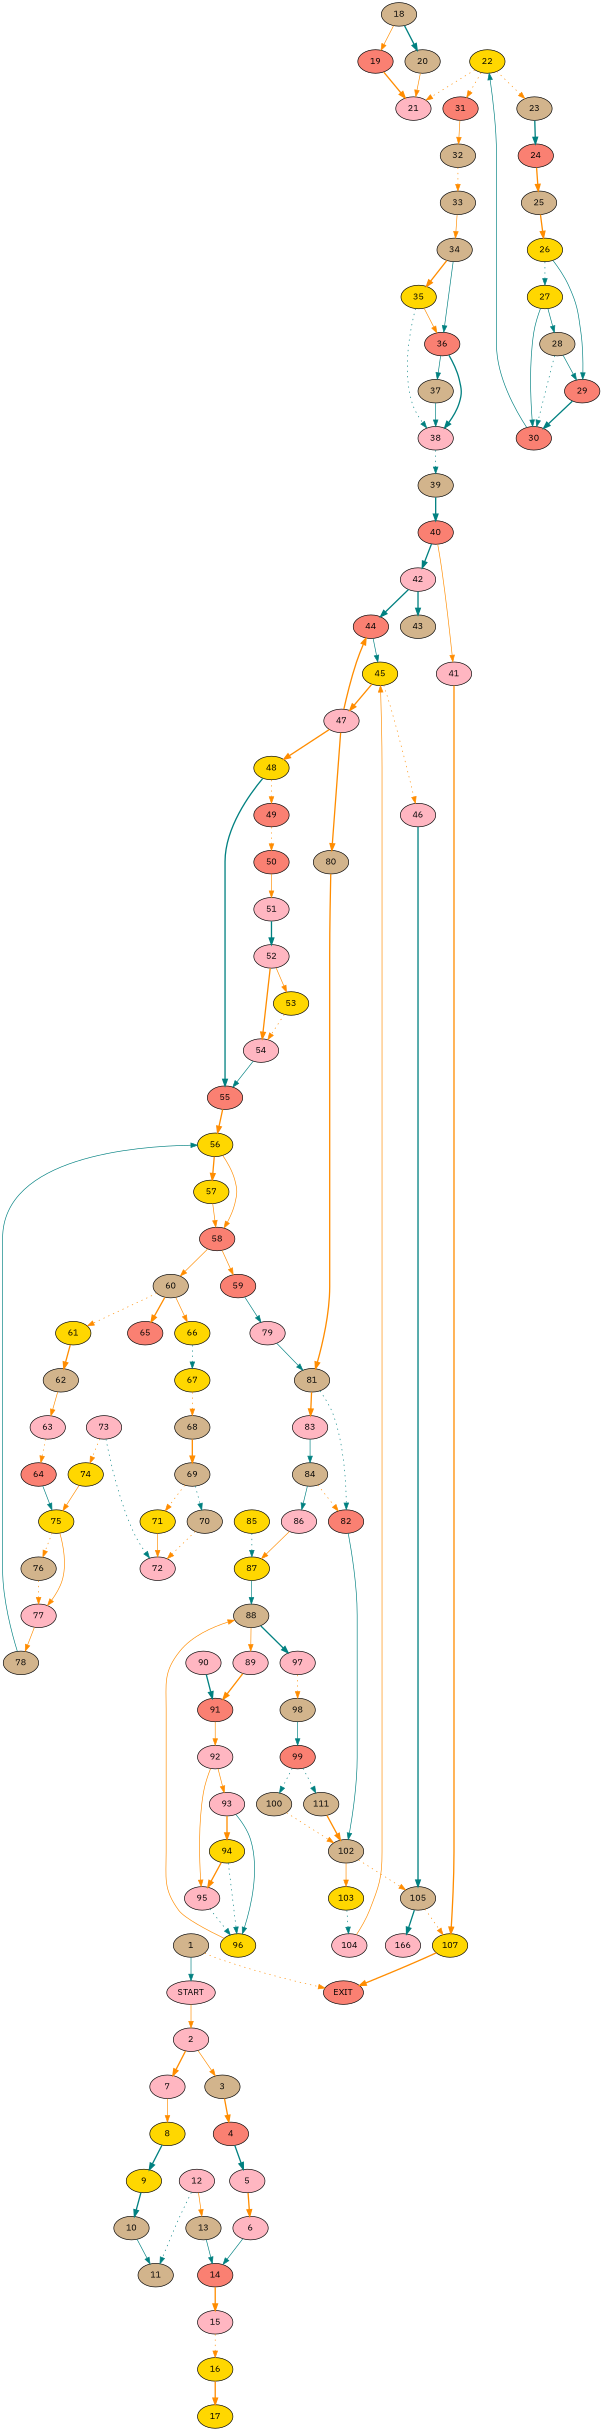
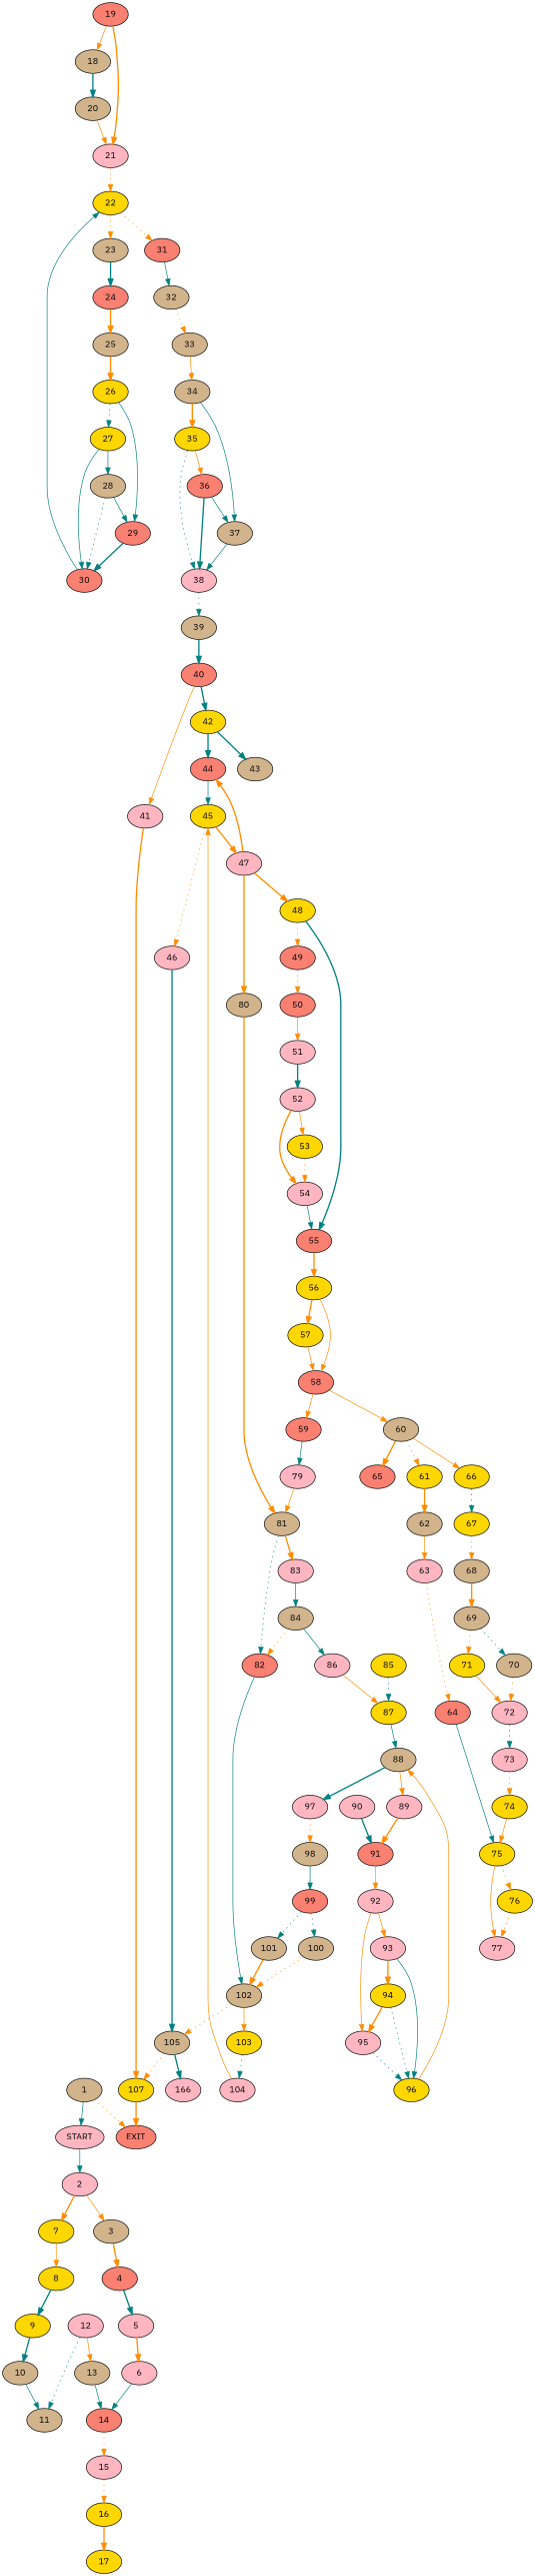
  digraph {
    fontname="IBM Plex Sans"
    node [fillcolor=tan fontname="IBM Plex Sans" style=filled]
    edge [color=darkorange fontname="IBM Plex Sans" style=solid]
    n1 [fillcolor=lightpink label=START]
    2 [fillcolor=lightpink]
    1
    n4 [fillcolor=salmon label=EXIT]
    3
-   7 [fillcolor=lightpink]
+   7 [fillcolor=gold]
    4 [fillcolor=salmon]
    8 [fillcolor=gold]
    5 [fillcolor=lightpink]
    6 [fillcolor=lightpink]
    14 [fillcolor=salmon]
    15 [fillcolor=lightpink]
    9 [fillcolor=gold]
    10
    11
    12 [fillcolor=lightpink]
    13
    16 [fillcolor=gold]
    17 [fillcolor=gold]
    19 [fillcolor=salmon]
    18
    20
    21 [fillcolor=lightpink]
    22 [fillcolor=gold]
    23
    31 [fillcolor=salmon]
    24 [fillcolor=salmon]
    32
    25
    26 [fillcolor=gold]
    27 [fillcolor=gold]
    29 [fillcolor=salmon]
    28
    30 [fillcolor=salmon]
    33
    34
    35 [fillcolor=gold]
    37
    36 [fillcolor=salmon]
    38 [fillcolor=lightpink]
    39
    40 [fillcolor=salmon]
    41 [fillcolor=lightpink]
-   42 [fillcolor=lightpink]
+   42 [fillcolor=gold]
    107 [fillcolor=gold]
    43
    44 [fillcolor=salmon]
    45 [fillcolor=gold]
    46 [fillcolor=lightpink]
    47 [fillcolor=lightpink]
    105
    48 [fillcolor=gold]
    80
    n54 [fillcolor=lightpink label=166]
    49 [fillcolor=salmon]
    55 [fillcolor=salmon]
    81
    50 [fillcolor=salmon]
    56 [fillcolor=gold]
    51 [fillcolor=lightpink]
    52 [fillcolor=lightpink]
    53 [fillcolor=gold]
    54 [fillcolor=lightpink]
    57 [fillcolor=gold]
    58 [fillcolor=salmon]
    59 [fillcolor=salmon]
    60
    79 [fillcolor=lightpink]
    61 [fillcolor=gold]
    65 [fillcolor=salmon]
    66 [fillcolor=gold]
    62
    63 [fillcolor=lightpink]
    64 [fillcolor=salmon]
    75 [fillcolor=gold]
-   76
+   76 [fillcolor=gold]
    77 [fillcolor=lightpink]
    67 [fillcolor=gold]
    68
    69
    70
    71 [fillcolor=gold]
    72 [fillcolor=lightpink]
    73 [fillcolor=lightpink]
    74 [fillcolor=gold]
-   78
    82 [fillcolor=salmon]
    83 [fillcolor=lightpink]
    102
    84
    103 [fillcolor=gold]
    86 [fillcolor=lightpink]
    85 [fillcolor=gold]
    87 [fillcolor=gold]
    88
    89 [fillcolor=lightpink]
    97 [fillcolor=lightpink]
    91 [fillcolor=salmon]
    98
    90 [fillcolor=lightpink]
    92 [fillcolor=lightpink]
    93 [fillcolor=lightpink]
    95 [fillcolor=lightpink]
    94 [fillcolor=gold]
    96 [fillcolor=gold]
    99 [fillcolor=salmon]
    100
-   101 [label=111]
+   101
    104 [fillcolor=lightpink]
-   n1 -> 2
+   n1 -> 2 [color=teal]
    2 -> 3
    2 -> 7 [style=bold]
    1 -> n1 [color=teal]
    1 -> n4 [style=dotted]
    3 -> 4 [style=bold]
    7 -> 8
    4 -> 5 [color=teal style=bold]
    8 -> 9 [color=teal style=bold]
    5 -> 6 [style=bold]
    6 -> 14 [color=teal]
-   14 -> 15 [style=bold]
+   14 -> 15 [style=dotted]
    15 -> 16 [style=dotted]
    9 -> 10 [color=teal style=bold]
    10 -> 11 [color=teal]
    12 -> 11 [color=teal style=dotted]
    12 -> 13
    13 -> 14 [color=teal]
    16 -> 17 [style=bold]
    19 -> 21 [style=bold]
-   18 -> 19
+   19 -> 18
    18 -> 20 [color=teal style=bold]
    20 -> 21
-   22 -> 21 [style=dotted]
+   21 -> 22 [style=dotted]
    22 -> 23 [style=dotted]
    22 -> 31 [style=dotted]
    23 -> 24 [color=teal style=bold]
-   31 -> 32
+   31 -> 32 [color=teal]
    24 -> 25 [style=bold]
    32 -> 33 [style=dotted]
    25 -> 26 [style=bold]
    26 -> 27 [color=teal style=dotted]
    26 -> 29 [color=teal]
    27 -> 28 [color=teal]
    27 -> 30 [color=teal]
    29 -> 30 [color=teal style=bold]
    28 -> 29 [color=teal]
    28 -> 30 [color=teal style=dotted]
    30 -> 22 [color=teal]
    33 -> 34
    34 -> 35 [style=bold]
-   34 -> 36 [color=teal]
+   34 -> 37 [color=teal]
    35 -> 36
    35 -> 38 [color=teal style=dotted]
    37 -> 38 [color=teal]
    36 -> 37 [color=teal]
    36 -> 38 [color=teal style=bold]
    38 -> 39 [color=teal style=dotted]
    39 -> 40 [color=teal style=bold]
    40 -> 41
    40 -> 42 [color=teal style=bold]
    41 -> 107 [style=bold]
    42 -> 43 [color=teal style=bold]
    42 -> 44 [color=teal style=bold]
    107 -> n4 [style=bold]
    44 -> 45 [color=teal]
    45 -> 46 [style=dotted]
    45 -> 47 [style=bold]
    46 -> 105 [color=teal style=bold]
    47 -> 44 [style=bold]
    47 -> 48 [style=bold]
    47 -> 80 [style=bold]
    105 -> 107 [style=dotted]
    105 -> n54 [color=teal style=bold]
    48 -> 49 [style=dotted]
    48 -> 55 [color=teal style=bold]
    80 -> 81 [style=bold]
    49 -> 50 [style=dotted]
    55 -> 56 [style=bold]
    81 -> 82 [color=teal style=dotted]
    81 -> 83 [style=bold]
    50 -> 51
    56 -> 57 [style=bold]
    56 -> 58
    51 -> 52 [color=teal style=bold]
    52 -> 53
    52 -> 54 [style=bold]
    53 -> 54 [style=dotted]
    54 -> 55 [color=teal]
    57 -> 58
    58 -> 59
    58 -> 60
    59 -> 79 [color=teal]
    60 -> 61 [style=dotted]
    60 -> 65 [style=bold]
    60 -> 66
-   79 -> 81 [color=teal]
+   79 -> 81
    61 -> 62 [style=bold]
    66 -> 67 [color=teal style=dotted]
    62 -> 63
    63 -> 64 [style=dotted]
    64 -> 75 [color=teal]
    75 -> 76 [style=dotted]
    75 -> 77
    76 -> 77 [style=dotted]
-   77 -> 78
    67 -> 68 [style=dotted]
    68 -> 69 [style=bold]
    69 -> 70 [color=teal style=dotted]
    69 -> 71 [style=dotted]
    70 -> 72 [style=dotted]
    71 -> 72
-   73 -> 72 [color=teal style=dotted]
+   72 -> 73 [color=teal style=dotted]
    73 -> 74 [style=dotted]
    74 -> 75
-   78 -> 56 [color=teal]
    82 -> 102 [color=teal]
    83 -> 84 [color=teal]
    102 -> 105 [style=dotted]
    102 -> 103
    84 -> 82 [style=dotted]
    84 -> 86 [color=teal]
    103 -> 104 [color=teal style=dotted]
    86 -> 87
    85 -> 87 [color=teal style=dotted]
    87 -> 88 [color=teal]
    88 -> 89
    88 -> 97 [color=teal style=bold]
    89 -> 91 [style=bold]
    97 -> 98 [style=dotted]
    91 -> 92
    98 -> 99 [color=teal]
    90 -> 91 [color=teal style=bold]
    92 -> 93
    92 -> 95
    93 -> 94 [style=bold]
    93 -> 96 [color=teal]
    95 -> 96 [color=teal style=dotted]
    94 -> 95 [style=bold]
    94 -> 96 [color=teal style=dotted]
    96 -> 88
    99 -> 100 [color=teal style=dotted]
    99 -> 101 [color=teal style=dotted]
    100 -> 102 [style=dotted]
    101 -> 102 [style=bold]
    104 -> 45
  }
